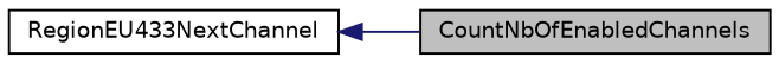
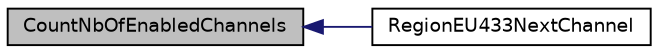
  digraph {
    rankdir=LR
    node [color=black fontname=Helvetica fontsize=10 shape=record style=filled]
    n1 [fillcolor=grey75 fontcolor=black height=0.2 label=CountNbOfEnabledChannels width=0.4]
    n2 [fillcolor=white height=0.2 label=RegionEU433NextChannel width=0.4]
-   n2 -> n1 [color=midnightblue dir=back fontname=Helvetica fontsize=10 labelfontname=Helvetica labelfontsize=10 style=solid]
+   n1 -> n2 [color=midnightblue dir=back fontname=Helvetica fontsize=10 labelfontname=Helvetica labelfontsize=10 style=solid]
  }
